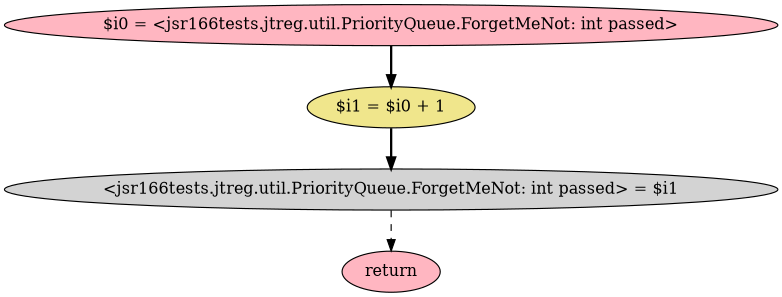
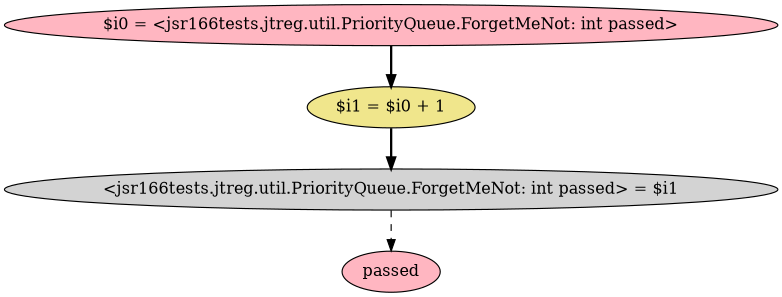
  digraph {
    node [style=filled fillcolor=lightpink]
    edge [style=bold]
    "$i0 = <jsr166tests.jtreg.util.PriorityQueue.ForgetMeNot: int passed>"
    "$i1 = $i0 + 1" [fillcolor=khaki]
    "<jsr166tests.jtreg.util.PriorityQueue.ForgetMeNot: int passed> = $i1" [fillcolor=lightgrey]
-   return
+   return [label=passed]
    "$i0 = <jsr166tests.jtreg.util.PriorityQueue.ForgetMeNot: int passed>" -> "$i1 = $i0 + 1"
    "$i1 = $i0 + 1" -> "<jsr166tests.jtreg.util.PriorityQueue.ForgetMeNot: int passed> = $i1"
    "<jsr166tests.jtreg.util.PriorityQueue.ForgetMeNot: int passed> = $i1" -> return [style=dashed]
  }
